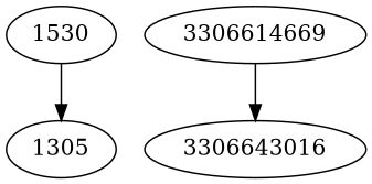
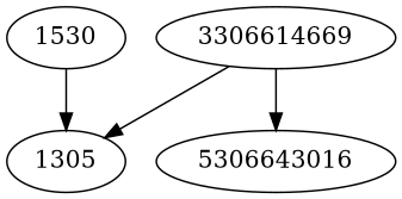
  strict digraph {
    n1 [label=1530]
    1305
    3306614669
-   3306643016
+   3306643016 [label=5306643016]
    n1 -> 1305
+   3306614669 -> 1305
    3306614669 -> 3306643016
  }
